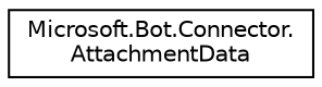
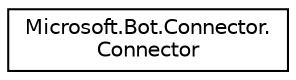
  digraph {
    rankdir=TB
-   n1 [color=black fillcolor=white fontname=Helvetica fontsize=10 height=0.2 label="Microsoft.Bot.Connector.\lAttachmentData" shape=record style=filled width=0.4]
+   n1 [color=black fillcolor=white fontname=Helvetica fontsize=10 height=0.2 label="Microsoft.Bot.Connector.\lConnector" shape=record style=filled width=0.4]
  }
